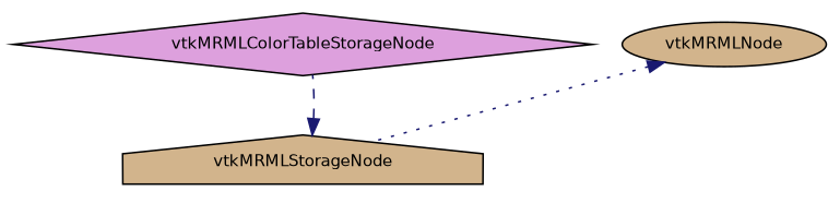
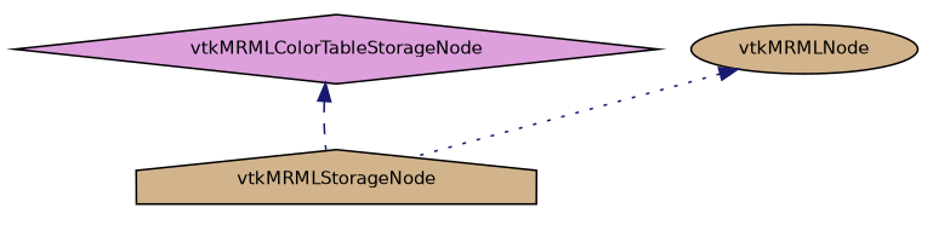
  digraph {
    node [color=black fillcolor=tan fontname=Helvetica fontsize=10 style=filled]
    edge [color=midnightblue dir=back fontname=Helvetica fontsize=10 labelfontname=Helvetica labelfontsize=10]
    n1 [fillcolor=plum fontcolor=black height=0.2 label=vtkMRMLColorTableStorageNode shape=diamond width=0.4]
    n2 [height=0.2 label=vtkMRMLStorageNode shape=house width=0.4]
    n3 [height=0.2 label=vtkMRMLNode shape=ellipse width=0.4]
-   n2 -> n1 [style=dashed]
+   n1 -> n2 [style=dashed]
    n3 -> n2 [style=dotted]
  }
